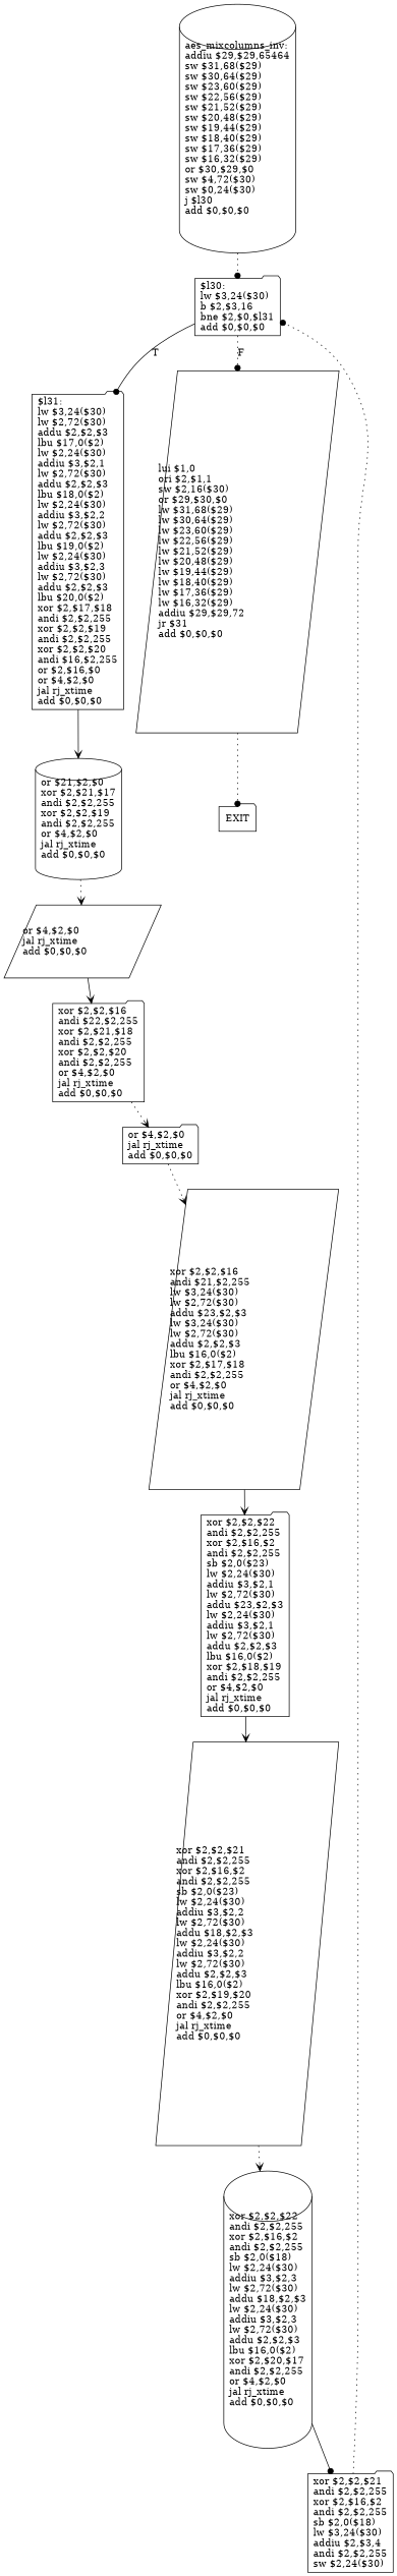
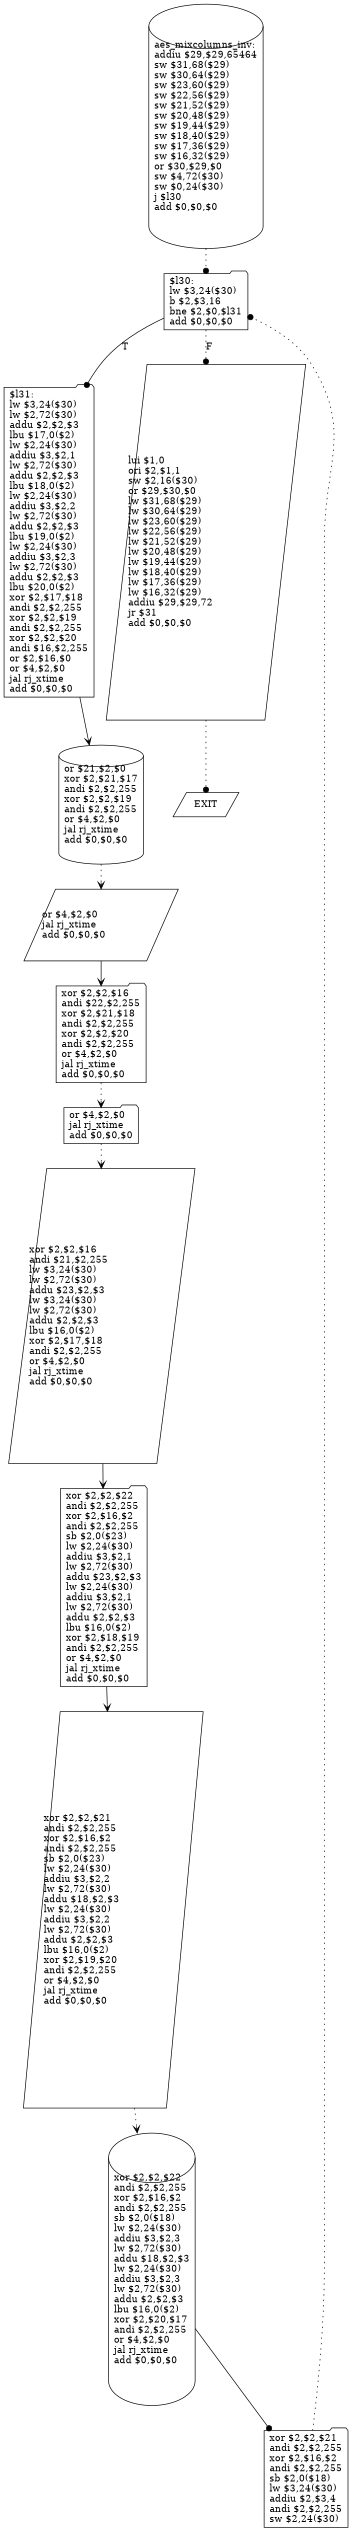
  digraph {
    node [shape=folder]
    edge [style=dotted arrowhead=vee]
    n1 [label="aes_mixcolumns_inv:\laddiu $29,$29,65464\lsw $31,68($29)\lsw $30,64($29)\lsw $23,60($29)\lsw $22,56($29)\lsw $21,52($29)\lsw $20,48($29)\lsw $19,44($29)\lsw $18,40($29)\lsw $17,36($29)\lsw $16,32($29)\lor $30,$29,$0\lsw $4,72($30)\lsw $0,24($30)\lj $l30\ladd $0,$0,$0\l" shape=cylinder]
    n2 [label="$l30:\llw $3,24($30)\lb $2,$3,16\lbne $2,$0,$l31\ladd $0,$0,$0\l"]
    n3 [label="$l31:\llw $3,24($30)\llw $2,72($30)\laddu $2,$2,$3\llbu $17,0($2)\llw $2,24($30)\laddiu $3,$2,1\llw $2,72($30)\laddu $2,$2,$3\llbu $18,0($2)\llw $2,24($30)\laddiu $3,$2,2\llw $2,72($30)\laddu $2,$2,$3\llbu $19,0($2)\llw $2,24($30)\laddiu $3,$2,3\llw $2,72($30)\laddu $2,$2,$3\llbu $20,0($2)\lxor $2,$17,$18\landi $2,$2,255\lxor $2,$2,$19\landi $2,$2,255\lxor $2,$2,$20\landi $16,$2,255\lor $2,$16,$0\lor $4,$2,$0\ljal rj_xtime\ladd $0,$0,$0\l"]
    n4 [label="lui $1,0\lori $2,$1,1\lsw $2,16($30)\lor $29,$30,$0\llw $31,68($29)\llw $30,64($29)\llw $23,60($29)\llw $22,56($29)\llw $21,52($29)\llw $20,48($29)\llw $19,44($29)\llw $18,40($29)\llw $17,36($29)\llw $16,32($29)\laddiu $29,$29,72\ljr $31\ladd $0,$0,$0\l" shape=parallelogram]
    n5 [label="or $21,$2,$0\lxor $2,$21,$17\landi $2,$2,255\lxor $2,$2,$19\landi $2,$2,255\lor $4,$2,$0\ljal rj_xtime\ladd $0,$0,$0\l" shape=cylinder]
-   EXIT
+   EXIT [shape=parallelogram]
    n7 [label="or $4,$2,$0\ljal rj_xtime\ladd $0,$0,$0\l" shape=parallelogram]
    n8 [label="xor $2,$2,$16\landi $22,$2,255\lxor $2,$21,$18\landi $2,$2,255\lxor $2,$2,$20\landi $2,$2,255\lor $4,$2,$0\ljal rj_xtime\ladd $0,$0,$0\l"]
    n9 [label="or $4,$2,$0\ljal rj_xtime\ladd $0,$0,$0\l"]
    n10 [label="xor $2,$2,$16\landi $21,$2,255\llw $3,24($30)\llw $2,72($30)\laddu $23,$2,$3\llw $3,24($30)\llw $2,72($30)\laddu $2,$2,$3\llbu $16,0($2)\lxor $2,$17,$18\landi $2,$2,255\lor $4,$2,$0\ljal rj_xtime\ladd $0,$0,$0\l" shape=parallelogram]
    n11 [label="xor $2,$2,$22\landi $2,$2,255\lxor $2,$16,$2\landi $2,$2,255\lsb $2,0($23)\llw $2,24($30)\laddiu $3,$2,1\llw $2,72($30)\laddu $23,$2,$3\llw $2,24($30)\laddiu $3,$2,1\llw $2,72($30)\laddu $2,$2,$3\llbu $16,0($2)\lxor $2,$18,$19\landi $2,$2,255\lor $4,$2,$0\ljal rj_xtime\ladd $0,$0,$0\l"]
    n12 [label="xor $2,$2,$21\landi $2,$2,255\lxor $2,$16,$2\landi $2,$2,255\lsb $2,0($23)\llw $2,24($30)\laddiu $3,$2,2\llw $2,72($30)\laddu $18,$2,$3\llw $2,24($30)\laddiu $3,$2,2\llw $2,72($30)\laddu $2,$2,$3\llbu $16,0($2)\lxor $2,$19,$20\landi $2,$2,255\lor $4,$2,$0\ljal rj_xtime\ladd $0,$0,$0\l" shape=parallelogram]
    n13 [label="xor $2,$2,$22\landi $2,$2,255\lxor $2,$16,$2\landi $2,$2,255\lsb $2,0($18)\llw $2,24($30)\laddiu $3,$2,3\llw $2,72($30)\laddu $18,$2,$3\llw $2,24($30)\laddiu $3,$2,3\llw $2,72($30)\laddu $2,$2,$3\llbu $16,0($2)\lxor $2,$20,$17\landi $2,$2,255\lor $4,$2,$0\ljal rj_xtime\ladd $0,$0,$0\l" shape=cylinder]
    n14 [label="xor $2,$2,$21\landi $2,$2,255\lxor $2,$16,$2\landi $2,$2,255\lsb $2,0($18)\llw $3,24($30)\laddiu $2,$3,4\landi $2,$2,255\lsw $2,24($30)\l"]
    n1 -> n2 [arrowhead=dot]
    n2 -> n3 [label=T style=solid arrowhead=dot]
    n2 -> n4 [label=F arrowhead=dot]
    n3 -> n5 [style=solid]
    n4 -> EXIT [arrowhead=dot]
    n5 -> n7
    n7 -> n8 [style=solid]
    n8 -> n9
    n9 -> n10
    n10 -> n11 [style=solid]
    n11 -> n12 [style=solid]
    n12 -> n13
    n13 -> n14 [style=solid arrowhead=dot]
    n14 -> n2 [arrowhead=dot]
  }
